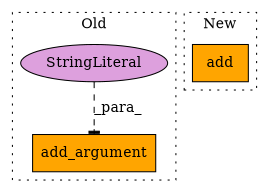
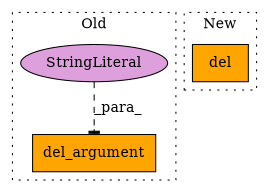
  digraph {
    node [a=32 shape=box style=filled fillcolor=orange]
-   n1 [l="13,1" label=add_argument s="650,689"]
+   n1 [l="13,1" label=del_argument s="650,689"]
    n2 [a=45 l=18 label=StringLiteral s=663 shape=ellipse fillcolor=plum]
-   n3 [l="4,1" label=add s="4634,4665"]
+   n3 [l="4,1" label=del s="4634,4665"]
    subgraph cluster_1 {
      label=Old
      style=dotted
      n1
      n2
    }
    subgraph cluster_2 {
      label=New
      style=dotted
      n3
    }
    n2 -> n1 [label=_para_ style=dashed arrowhead=tee]
  }
